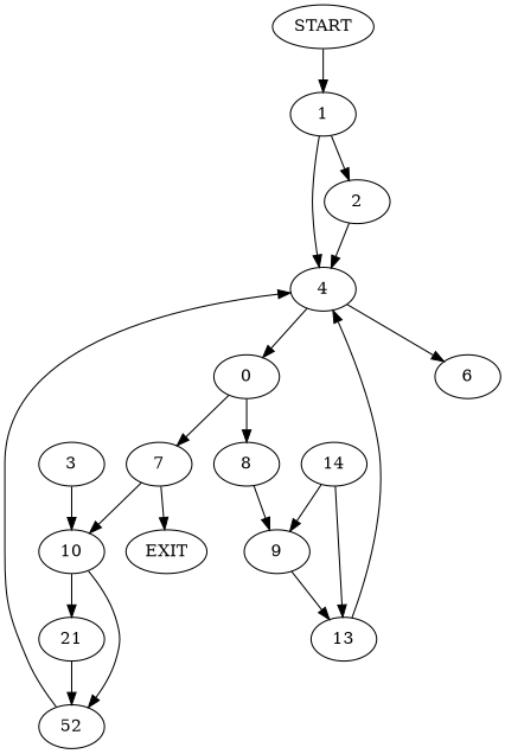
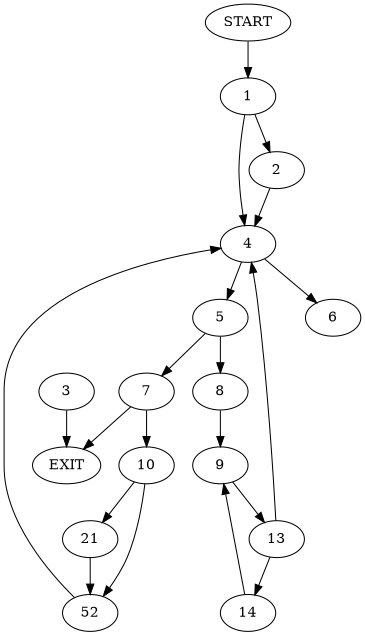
  digraph {
    n1 [label=START]
    1
    2
    4
    n5 [label=EXIT]
    3
-   5 [label=0]
+   5
    6
    7
    8
    10
    9
    13
    n14 [label=21]
    n15 [label=52]
    14
    n1 -> 1
    1 -> 2
    1 -> 4
    2 -> 4
    4 -> 5
    4 -> 6
-   3 -> 10
+   3 -> n5
    5 -> 7
    5 -> 8
    7 -> n5
    7 -> 10
    8 -> 9
    10 -> n14
    10 -> n15
    9 -> 13
    13 -> 4
    n14 -> n15
    n15 -> 4
    14 -> 9
-   14 -> 13
+   13 -> 14
  }
